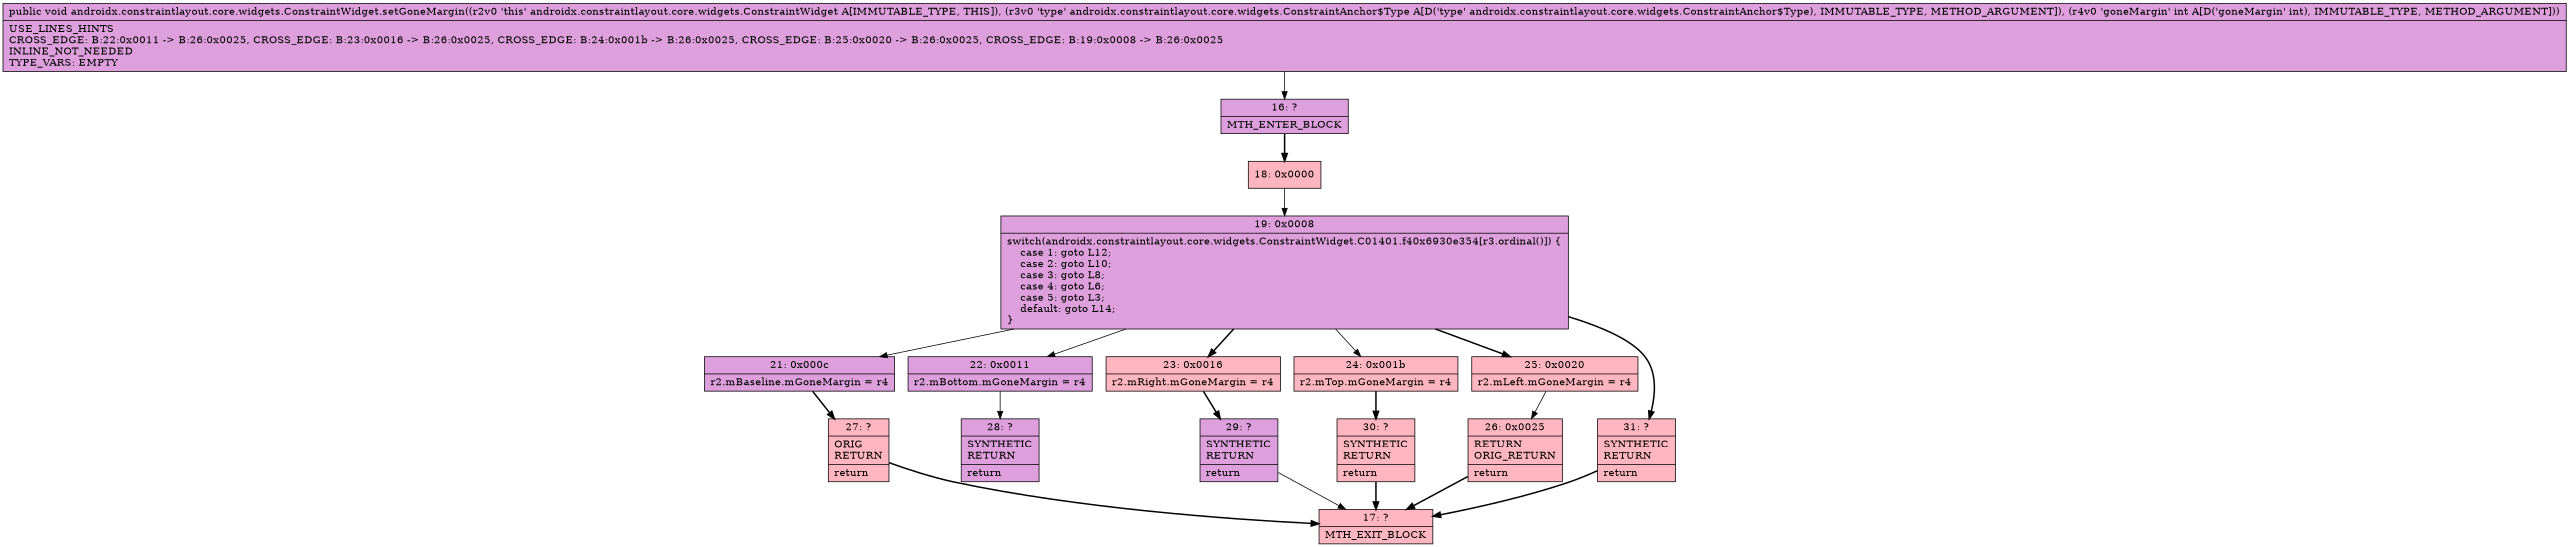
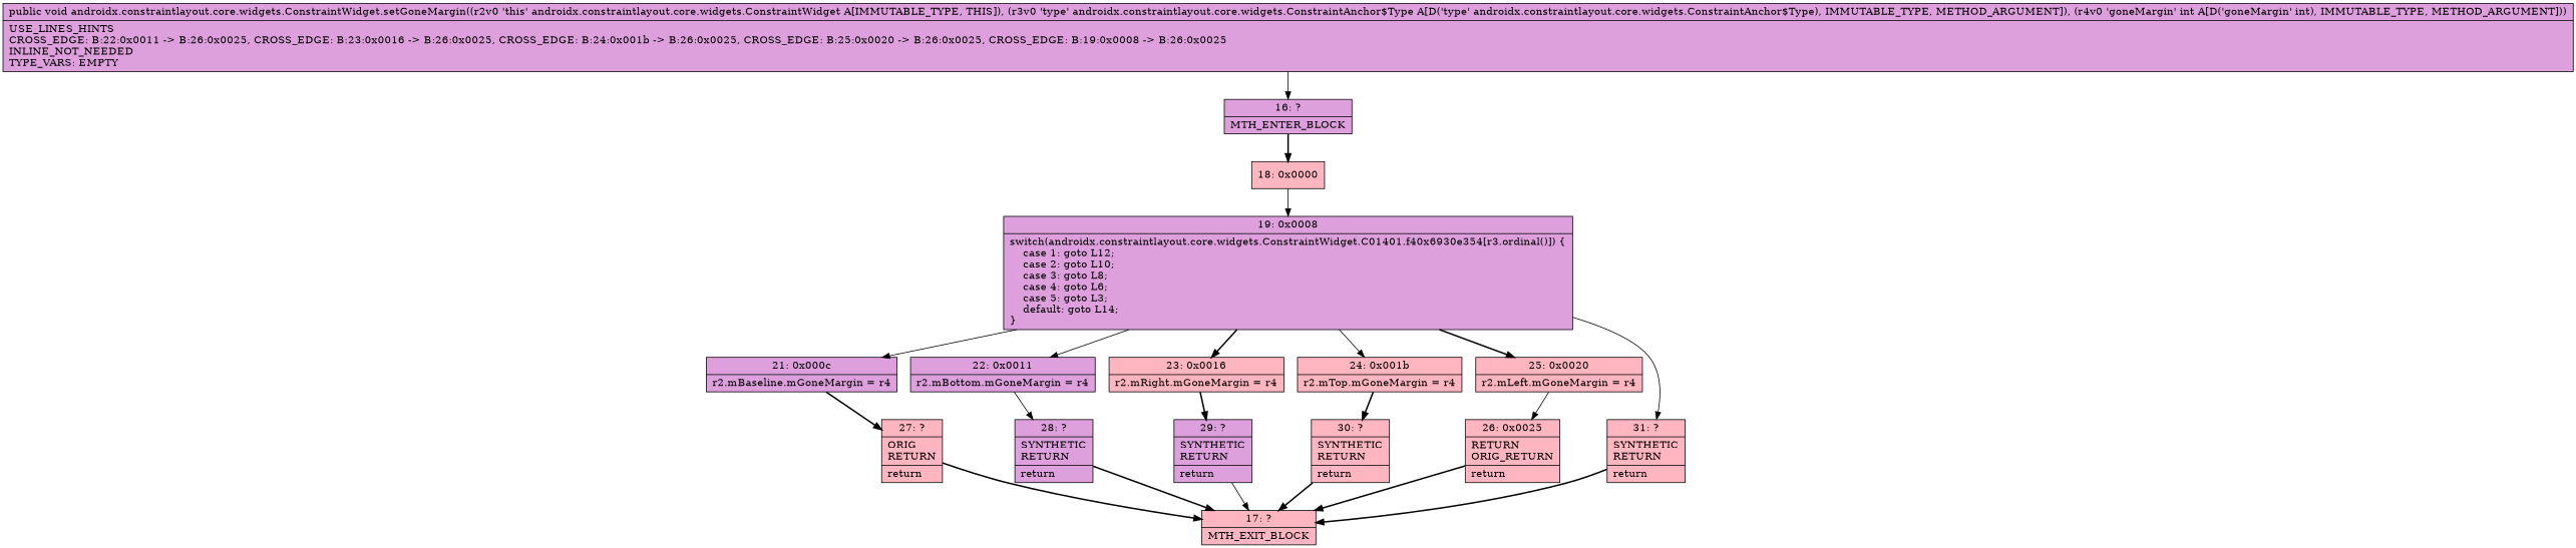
  digraph {
    node [fillcolor=lightpink shape=record style=filled]
    edge [style=bold]
    n1 [fillcolor=plum label="{16\:\ ?|MTH_ENTER_BLOCK\l}"]
    n2 [label="{18\:\ 0x0000}"]
    n3 [fillcolor=plum label="{19\:\ 0x0008|switch(androidx.constraintlayout.core.widgets.ConstraintWidget.C01401.f40x6930e354[r3.ordinal()]) \{\l    case 1: goto L12;\l    case 2: goto L10;\l    case 3: goto L8;\l    case 4: goto L6;\l    case 5: goto L3;\l    default: goto L14;\l\}\l}"]
    n4 [fillcolor=plum label="{21\:\ 0x000c|r2.mBaseline.mGoneMargin = r4\l}"]
    n5 [fillcolor=plum label="{22\:\ 0x0011|r2.mBottom.mGoneMargin = r4\l}"]
    n6 [label="{23\:\ 0x0016|r2.mRight.mGoneMargin = r4\l}"]
    n7 [label="{24\:\ 0x001b|r2.mTop.mGoneMargin = r4\l}"]
    n8 [label="{25\:\ 0x0020|r2.mLeft.mGoneMargin = r4\l}"]
    n9 [label="{31\:\ ?|SYNTHETIC\lRETURN\l|return\l}"]
    n10 [label="{27\:\ ?|ORIG\lRETURN\l|return\l}"]
    n11 [fillcolor=plum label="{28\:\ ?|SYNTHETIC\lRETURN\l|return\l}"]
    n12 [fillcolor=plum label="{29\:\ ?|SYNTHETIC\lRETURN\l|return\l}"]
    n13 [label="{30\:\ ?|SYNTHETIC\lRETURN\l|return\l}"]
    n14 [label="{26\:\ 0x0025|RETURN\lORIG_RETURN\l|return\l}"]
    n15 [label="{17\:\ ?|MTH_EXIT_BLOCK\l}"]
    n16 [fillcolor=plum label="{public void androidx.constraintlayout.core.widgets.ConstraintWidget.setGoneMargin((r2v0 'this' androidx.constraintlayout.core.widgets.ConstraintWidget A[IMMUTABLE_TYPE, THIS]), (r3v0 'type' androidx.constraintlayout.core.widgets.ConstraintAnchor$Type A[D('type' androidx.constraintlayout.core.widgets.ConstraintAnchor$Type), IMMUTABLE_TYPE, METHOD_ARGUMENT]), (r4v0 'goneMargin' int A[D('goneMargin' int), IMMUTABLE_TYPE, METHOD_ARGUMENT]))  | USE_LINES_HINTS\lCROSS_EDGE: B:22:0x0011 \-\> B:26:0x0025, CROSS_EDGE: B:23:0x0016 \-\> B:26:0x0025, CROSS_EDGE: B:24:0x001b \-\> B:26:0x0025, CROSS_EDGE: B:25:0x0020 \-\> B:26:0x0025, CROSS_EDGE: B:19:0x0008 \-\> B:26:0x0025\lINLINE_NOT_NEEDED\lTYPE_VARS: EMPTY\l}"]
    n1 -> n2
    n2 -> n3 [style=solid]
    n3 -> n4 [style=solid]
    n3 -> n5 [style=solid]
    n3 -> n6
    n3 -> n7 [style=solid]
    n3 -> n8
-   n3 -> n9
+   n3 -> n9 [style=solid]
    n4 -> n10
    n5 -> n11 [style=solid]
    n6 -> n12
    n7 -> n13
    n8 -> n14 [style=solid]
    n9 -> n15
    n10 -> n15
+   n11 -> n15
    n12 -> n15 [style=solid]
    n13 -> n15
    n14 -> n15
    n16 -> n1 [style=solid]
  }
